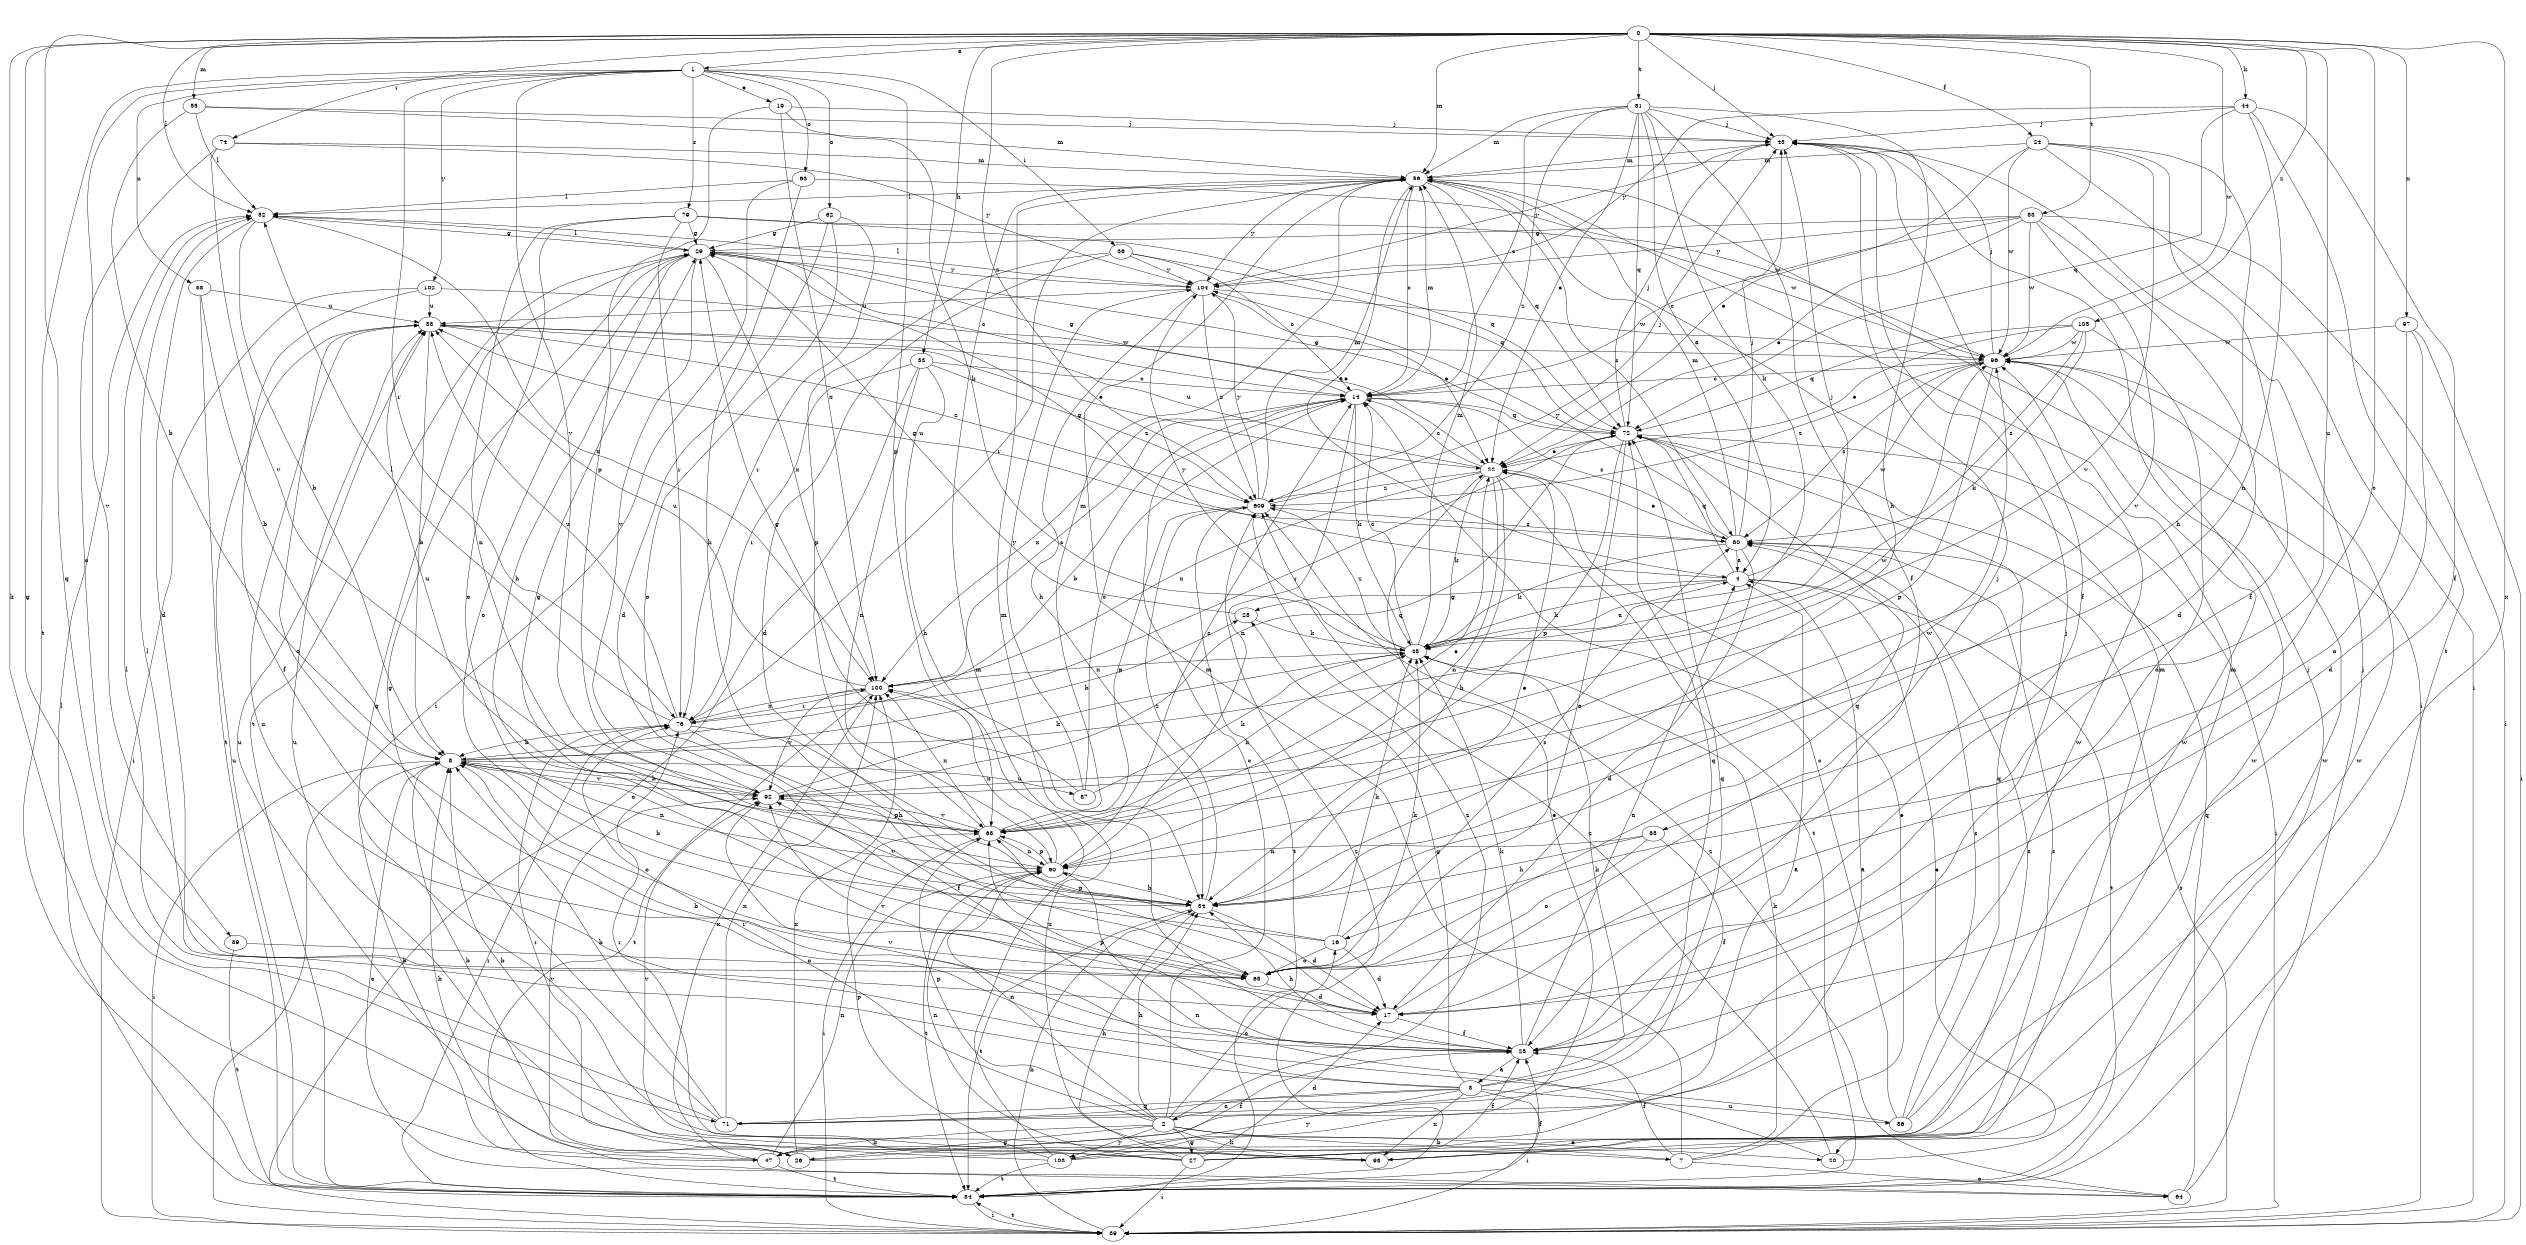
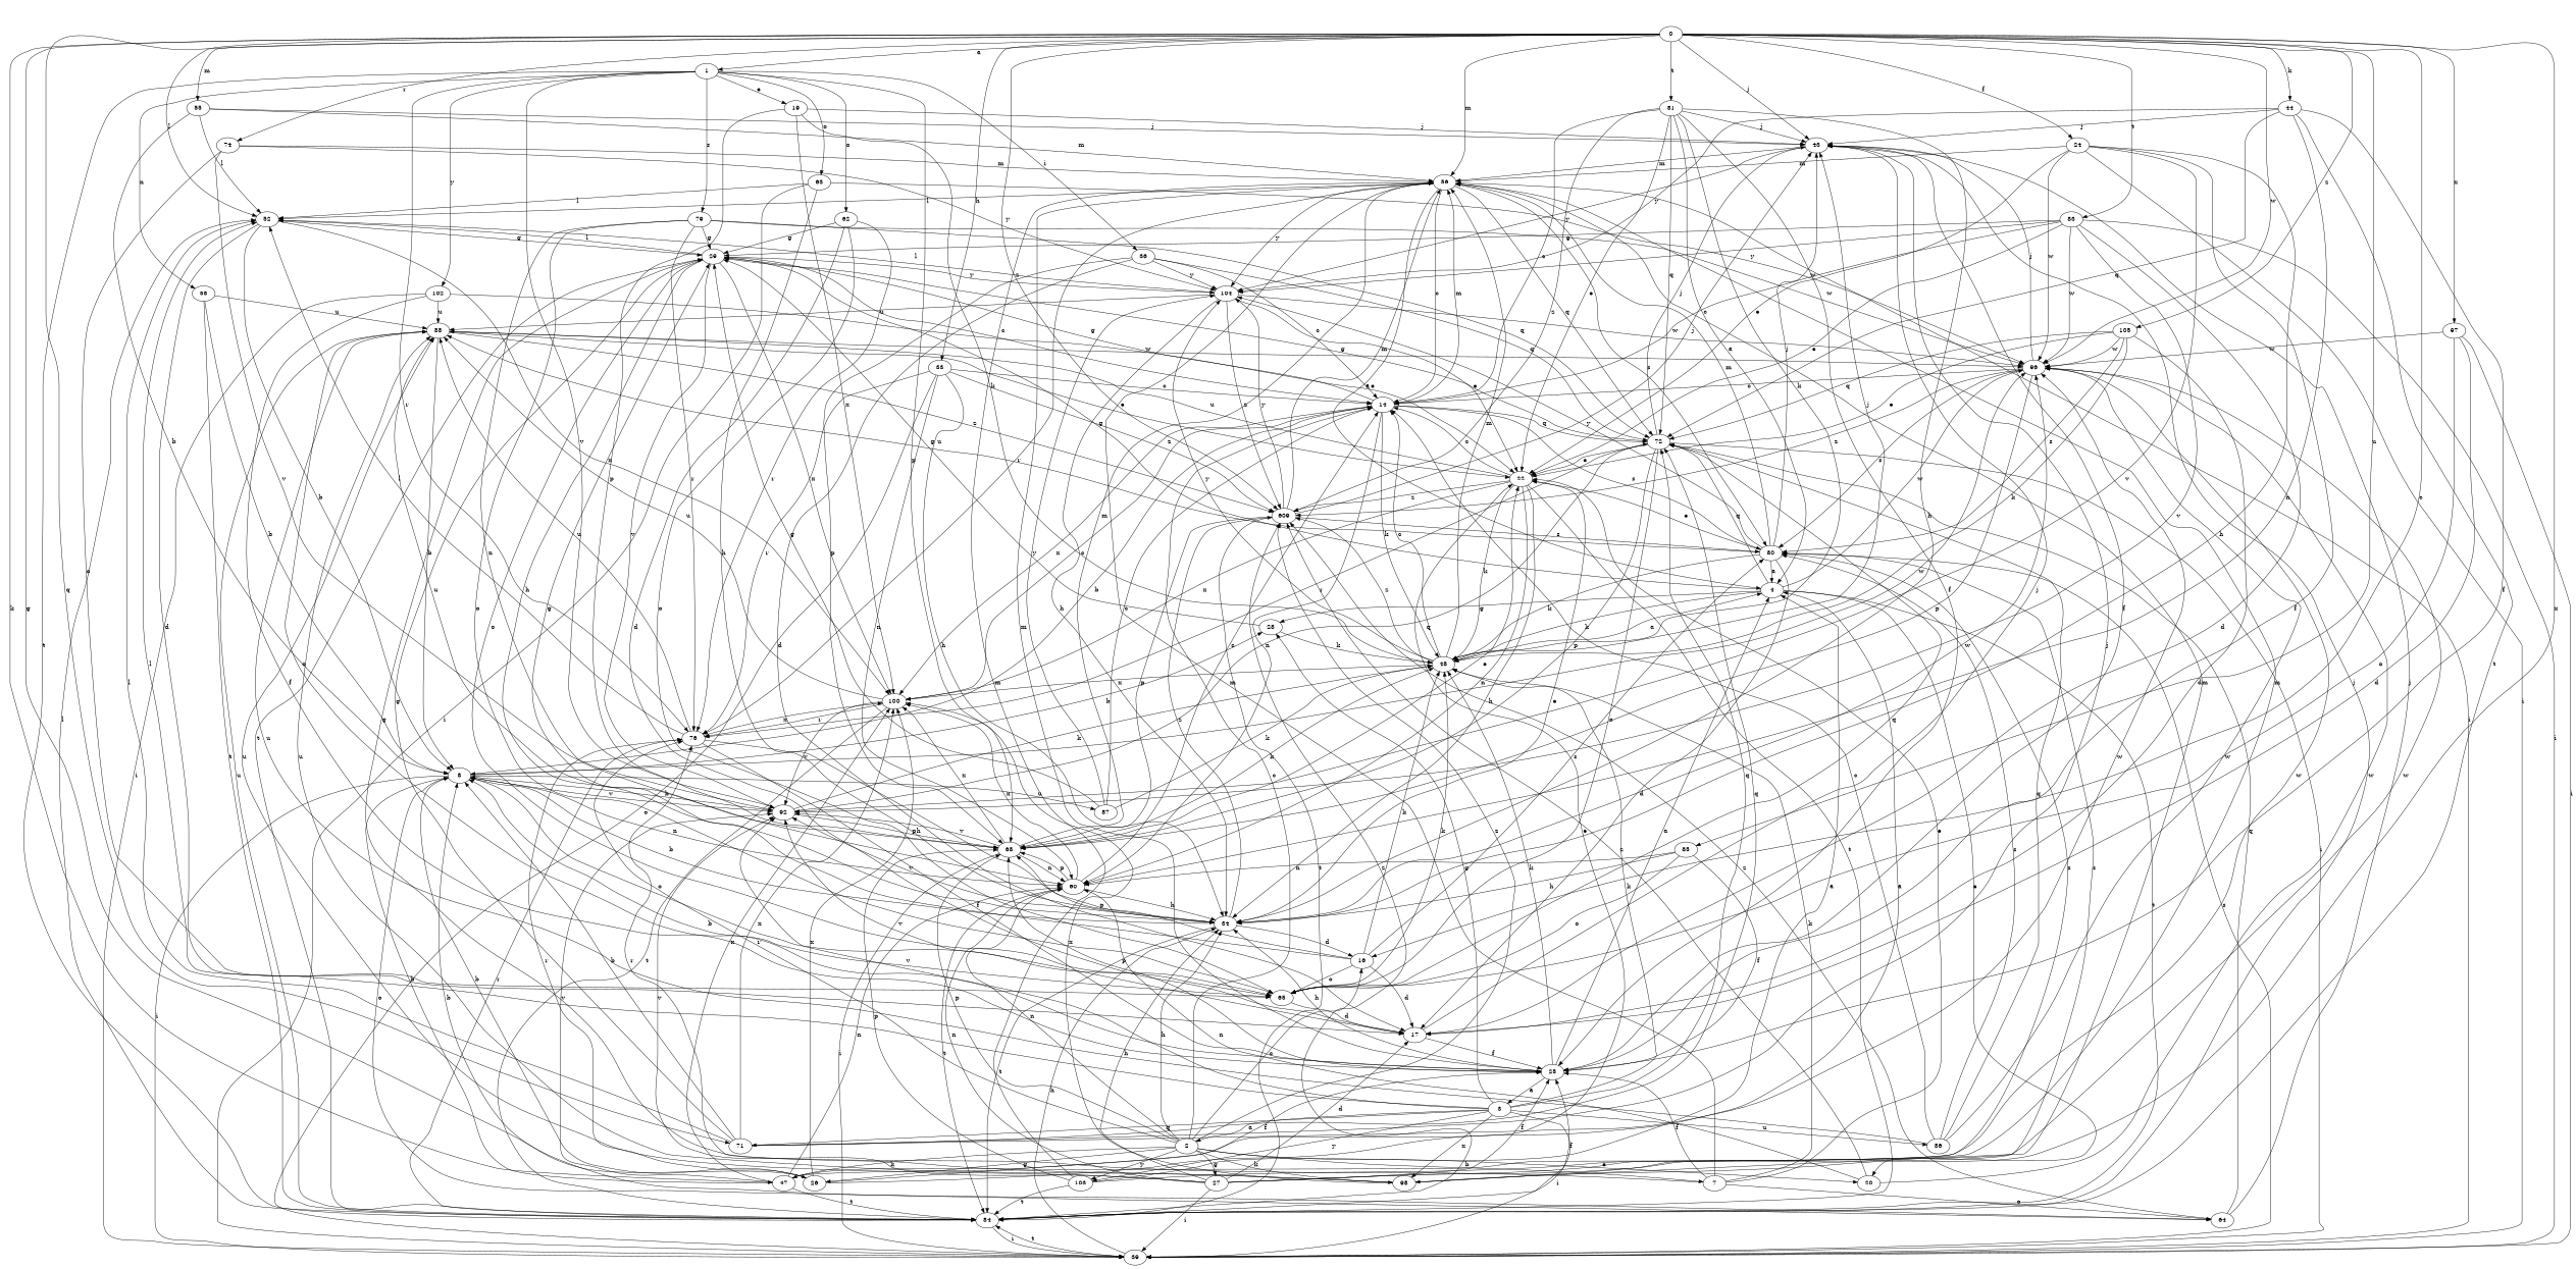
  strict digraph {
    0
    1
    n3 [label=16]
    24
    26
    33
    43
    44
    47
    52
    55
    56
    71
    74
    81
    83
    85
    96
    97
    98
    105
    n22 [label=609]
    19
    36
    58
    62
    63
    68
    76
    79
    84
-   89
    92
    102
    48
    29
    65
    17
    80
    34
    39
    22
    25
    4
    8
    100
    14
    60
    104
    72
    88
    2
    7
    20
    27
    103
    64
    3
    28
    86
    87
    0 -> 1 [label=a]
    0 -> n3 [label=c]
    0 -> 24 [label=f]
    0 -> 26 [label=g]
    0 -> 33 [label=h]
    0 -> 43 [label=j]
    0 -> 44 [label=k]
    0 -> 47 [label=k]
    0 -> 52 [label=l]
    0 -> 55 [label=m]
    0 -> 56 [label=m]
    0 -> 71 [label=q]
    0 -> 74 [label=r]
    0 -> 81 [label=t]
    0 -> 83 [label=t]
    0 -> 85 [label=u]
    0 -> 96 [label=w]
    0 -> 97 [label=x]
    0 -> 98 [label=x]
    0 -> 105 [label=z]
    0 -> n22 [label=z]
    1 -> 19 [label=e]
    1 -> 36 [label=i]
    1 -> 58 [label=n]
    1 -> 62 [label=o]
    1 -> 63 [label=o]
    1 -> 68 [label=p]
    1 -> 76 [label=r]
    1 -> 79 [label=s]
    1 -> 84 [label=t]
-   1 -> 89 [label=v]
    1 -> 92 [label=v]
    1 -> 102 [label=y]
    n3 -> 68 [label=p]
    n3 -> 48 [label=k]
    n3 -> 29 [label=g]
    n3 -> 65 [label=o]
    n3 -> 17 [label=d]
    n3 -> 80 [label=s]
    24 -> 56 [label=m]
    24 -> 96 [label=w]
    24 -> 92 [label=v]
    24 -> 34 [label=h]
    24 -> 39 [label=i]
    24 -> 22 [label=e]
    24 -> 25 [label=f]
    26 -> 76 [label=r]
    26 -> 25 [label=f]
    26 -> 4 [label=a]
    26 -> 8 [label=b]
    26 -> 100 [label=x]
    33 -> n22 [label=z]
    33 -> 76 [label=r]
    33 -> 34 [label=h]
    33 -> 39 [label=o]
    33 -> 14 [label=c]
    33 -> 60 [label=n]
    43 -> 56 [label=m]
    43 -> 25 [label=f]
    43 -> 104 [label=y]
    44 -> 43 [label=j]
    44 -> 84 [label=t]
    44 -> 25 [label=f]
    44 -> 60 [label=n]
    44 -> 104 [label=y]
    44 -> 72 [label=q]
    47 -> 96 [label=w]
    47 -> 84 [label=t]
    47 -> 92 [label=v]
    47 -> 22 [label=e]
    47 -> 8 [label=b]
    47 -> 100 [label=x]
    47 -> 60 [label=n]
    52 -> 29 [label=g]
    52 -> 17 [label=d]
    52 -> 8 [label=b]
    52 -> 100 [label=x]
    55 -> 43 [label=j]
    55 -> 52 [label=l]
    55 -> 56 [label=m]
    55 -> 8 [label=b]
    56 -> 52 [label=l]
    56 -> 76 [label=r]
    56 -> 80 [label=s]
    56 -> 39 [label=i]
    56 -> 4 [label=a]
    56 -> 14 [label=c]
    56 -> 104 [label=y]
    56 -> 72 [label=q]
    71 -> 43 [label=j]
    71 -> 52 [label=l]
    71 -> 96 [label=w]
    71 -> 29 [label=g]
    71 -> 8 [label=b]
    71 -> 100 [label=x]
    71 -> 72 [label=q]
    74 -> 56 [label=m]
    74 -> 92 [label=v]
    74 -> 65 [label=o]
    74 -> 104 [label=y]
    81 -> 43 [label=j]
-   81 -> 56 [label=m]
    81 -> n22 [label=z]
    81 -> 48 [label=k]
    81 -> 34 [label=h]
    81 -> 22 [label=e]
    81 -> 25 [label=f]
    81 -> 4 [label=a]
    81 -> 14 [label=c]
    81 -> 72 [label=q]
    83 -> 96 [label=w]
    83 -> 92 [label=v]
    83 -> 29 [label=g]
    83 -> 17 [label=d]
    83 -> 39 [label=i]
    83 -> 22 [label=e]
    83 -> 14 [label=c]
    83 -> 104 [label=y]
    85 -> 65 [label=o]
    85 -> 34 [label=h]
    85 -> 25 [label=f]
    85 -> 60 [label=n]
    96 -> 43 [label=j]
    96 -> n22 [label=z]
    96 -> 68 [label=p]
    96 -> 80 [label=s]
    96 -> 14 [label=c]
    97 -> 96 [label=w]
    97 -> 65 [label=o]
    97 -> 17 [label=d]
    97 -> 39 [label=i]
    98 -> 56 [label=m]
    98 -> 76 [label=r]
    98 -> 80 [label=s]
    98 -> 100 [label=x]
    98 -> 88 [label=u]
    105 -> 96 [label=w]
    105 -> 48 [label=k]
    105 -> 17 [label=d]
    105 -> 80 [label=s]
    105 -> 22 [label=e]
    105 -> 72 [label=q]
    n22 -> 43 [label=j]
    n22 -> 56 [label=m]
    n22 -> 68 [label=p]
    n22 -> 84 [label=t]
    n22 -> 80 [label=s]
    n22 -> 104 [label=y]
    19 -> 43 [label=j]
    19 -> 68 [label=p]
    19 -> 48 [label=k]
    19 -> 100 [label=x]
    36 -> 68 [label=p]
    36 -> 17 [label=d]
    36 -> 14 [label=c]
    36 -> 104 [label=y]
    36 -> 72 [label=q]
    58 -> 84 [label=t]
    58 -> 8 [label=b]
    58 -> 88 [label=u]
    62 -> 76 [label=r]
    62 -> 29 [label=g]
    62 -> 65 [label=o]
    62 -> 17 [label=d]
    63 -> 52 [label=l]
    63 -> 96 [label=w]
    63 -> 34 [label=h]
    63 -> 39 [label=i]
    68 -> 56 [label=m]
    68 -> 92 [label=v]
    68 -> 48 [label=k]
    68 -> 39 [label=i]
    68 -> 22 [label=e]
    68 -> 100 [label=x]
    68 -> 60 [label=n]
    68 -> 88 [label=u]
    76 -> 52 [label=l]
    76 -> 34 [label=h]
    76 -> 25 [label=f]
-   76 -> 8 [label=b]
    76 -> 100 [label=x]
    76 -> 88 [label=u]
    79 -> 96 [label=w]
    79 -> 76 [label=r]
    79 -> 29 [label=g]
    79 -> 65 [label=o]
    79 -> 60 [label=n]
    79 -> 72 [label=q]
    84 -> 43 [label=j]
    84 -> 52 [label=l]
    84 -> n22 [label=z]
    84 -> 76 [label=r]
    84 -> 39 [label=i]
    84 -> 25 [label=f]
    84 -> 88 [label=u]
-   89 -> 84 [label=t]
-   89 -> 65 [label=o]
    92 -> 68 [label=p]
    92 -> 48 [label=k]
    92 -> 8 [label=b]
    92 -> 72 [label=q]
    102 -> 39 [label=i]
    102 -> 22 [label=e]
    102 -> 25 [label=f]
    102 -> 88 [label=u]
    48 -> 43 [label=j]
    48 -> 56 [label=m]
    48 -> n22 [label=z]
    48 -> 4 [label=a]
    48 -> 100 [label=x]
    48 -> 14 [label=c]
    48 -> 104 [label=y]
    29 -> 52 [label=l]
    29 -> 84 [label=t]
    29 -> 92 [label=v]
    29 -> 65 [label=o]
    29 -> 34 [label=h]
    29 -> 100 [label=x]
    29 -> 14 [label=c]
    29 -> 104 [label=y]
    65 -> 48 [label=k]
    65 -> 17 [label=d]
    65 -> 72 [label=q]
    17 -> 43 [label=j]
    17 -> 92 [label=v]
    17 -> 25 [label=f]
    80 -> 43 [label=j]
    80 -> 56 [label=m]
    80 -> 48 [label=k]
    80 -> 17 [label=d]
    80 -> 22 [label=e]
    80 -> 4 [label=a]
    80 -> 104 [label=y]
    80 -> 88 [label=u]
    34 -> 96 [label=w]
    34 -> n22 [label=z]
    34 -> 84 [label=t]
    34 -> 92 [label=v]
-   34 -> 17 [label=d]
+   34 -> n3 [label=d]
    34 -> 22 [label=e]
    34 -> 8 [label=b]
    39 -> 84 [label=t]
    39 -> 80 [label=s]
    39 -> 34 [label=h]
    22 -> n22 [label=z]
    22 -> 84 [label=t]
    22 -> 48 [label=k]
    22 -> 34 [label=h]
    22 -> 100 [label=x]
    22 -> 14 [label=c]
    22 -> 60 [label=n]
    22 -> 88 [label=u]
    25 -> 56 [label=m]
    25 -> 68 [label=p]
    25 -> 48 [label=k]
    25 -> 34 [label=h]
    25 -> 4 [label=a]
    25 -> 8 [label=b]
    25 -> 3 [label=a]
    4 -> 96 [label=w]
    4 -> 84 [label=t]
    4 -> 48 [label=k]
    4 -> 29 [label=g]
    4 -> 72 [label=q]
    4 -> 20 [label=e]
    4 -> 28 [label=g]
    8 -> 96 [label=w]
    8 -> 92 [label=v]
    8 -> 65 [label=o]
    8 -> 39 [label=i]
    8 -> 60 [label=n]
    8 -> 64 [label=o]
    8 -> 28 [label=b]
    8 -> 87 [label=u]
    100 -> 76 [label=r]
    100 -> 84 [label=t]
    100 -> 92 [label=v]
    100 -> 14 [label=c]
    100 -> 88 [label=u]
    14 -> 56 [label=m]
    14 -> 48 [label=k]
    14 -> 29 [label=g]
    14 -> 80 [label=s]
    14 -> 8 [label=b]
    14 -> 100 [label=x]
    14 -> 60 [label=n]
    14 -> 72 [label=q]
    60 -> 68 [label=p]
    60 -> 84 [label=t]
    60 -> 34 [label=h]
    60 -> 100 [label=x]
    60 -> 14 [label=c]
    104 -> 52 [label=l]
    104 -> 96 [label=w]
    104 -> n22 [label=z]
    104 -> 34 [label=h]
    104 -> 22 [label=e]
    104 -> 88 [label=u]
    72 -> 43 [label=j]
    72 -> 68 [label=p]
    72 -> 76 [label=r]
    72 -> 29 [label=g]
    72 -> 65 [label=o]
    72 -> 39 [label=i]
    72 -> 22 [label=e]
    88 -> 96 [label=w]
    88 -> n22 [label=z]
    88 -> 65 [label=o]
    88 -> 22 [label=e]
    88 -> 8 [label=b]
    2 -> n3 [label=c]
    2 -> 26 [label=g]
    2 -> 47 [label=k]
    2 -> 98 [label=k]
    2 -> n22 [label=z]
    2 -> 68 [label=p]
    2 -> 76 [label=r]
    2 -> 34 [label=h]
    2 -> 14 [label=c]
    2 -> 60 [label=n]
    2 -> 7 [label=b]
    2 -> 20 [label=e]
    2 -> 27 [label=g]
    2 -> 103 [label=y]
    7 -> 56 [label=m]
    7 -> 48 [label=k]
    7 -> 29 [label=g]
    7 -> 22 [label=e]
    7 -> 25 [label=f]
    7 -> 64 [label=o]
    20 -> 96 [label=w]
    20 -> n22 [label=z]
    20 -> 60 [label=n]
    27 -> 56 [label=m]
    27 -> 96 [label=w]
    27 -> 92 [label=v]
    27 -> 17 [label=d]
    27 -> 34 [label=h]
    27 -> 39 [label=i]
    27 -> 25 [label=f]
    27 -> 60 [label=n]
    27 -> 88 [label=u]
    103 -> 56 [label=m]
    103 -> 68 [label=p]
    103 -> 84 [label=t]
    103 -> 80 [label=s]
    103 -> 4 [label=a]
-   103 -> 8 [label=b]
    64 -> 43 [label=j]
    64 -> n22 [label=z]
    64 -> 8 [label=b]
    64 -> 72 [label=q]
    3 -> 52 [label=l]
    3 -> 71 [label=q]
    3 -> 98 [label=x]
    3 -> 92 [label=v]
    3 -> 48 [label=k]
    3 -> 39 [label=i]
    3 -> 72 [label=q]
    3 -> 2 [label=a]
    3 -> 103 [label=y]
    3 -> 28 [label=g]
    3 -> 86 [label=u]
    28 -> 48 [label=k]
    28 -> 29 [label=g]
    86 -> 96 [label=w]
    86 -> 80 [label=s]
    86 -> 14 [label=c]
    86 -> 72 [label=q]
    86 -> 88 [label=u]
    87 -> 48 [label=k]
    87 -> 29 [label=g]
    87 -> 14 [label=c]
    87 -> 104 [label=y]
  }
